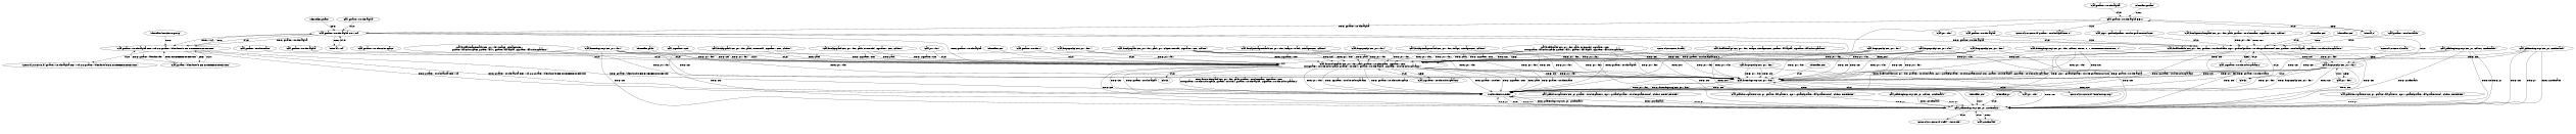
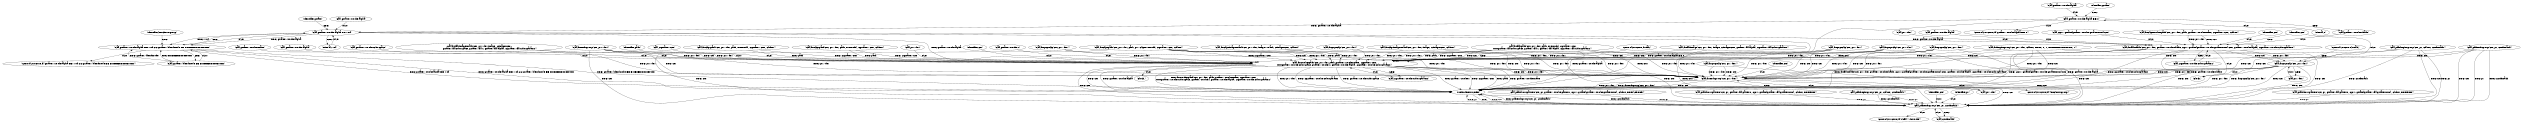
  digraph {
    n1 [label="(Call,gstate->stroke.alpha == 0)"]
    n2 [label="(Call,gstate->stroke.alpha == 1.0f)"]
    n3 [label="(ControlStructure,if (gstate->stroke.alpha == 0))"]
    n4 [label="(MethodReturn,RET)"]
    n5 [label="(Literal,0)"]
    n6 [label="(Call,gstate->stroke.alpha == 1.0f && gstate->blendmode == FZ_BLEND_NORMAL)"]
    n7 [label="(Call,fz_stroke_path(ctx, pr->dev, path, gstate->stroke_state, &gstate->ctm,\n\t\t\t\t\tgstate->stroke.colorspace, gstate->stroke.v, gstate->stroke.alpha, &gstate->stroke.color_params))"]
    n8 [label="(Call,fz_fill_shade(ctx, pr->dev, gstate->stroke.shade, &pr->gstate[gstate->stroke.gstate_num].ctm, gstate->stroke.alpha, &gstate->stroke.color_params))"]
    n9 [label="(Literal,1.0f)"]
    n10 [label="(Call,pdf_end_group(ctx, pr, &softmask))"]
    n11 [label="(ControlStructure,if (gstate->stroke.alpha == 1.0f && gstate->blendmode == FZ_BLEND_NORMAL))"]
    n12 [label="(Call,gstate->blendmode == FZ_BLEND_NORMAL)"]
    n13 [label="(Call,fz_end_group(ctx, pr->dev))"]
    n14 [label="(Call,&gstate->stroke.color_params)"]
    n15 [label="(Block,)"]
    n16 [label="(Call,fz_pop_clip(ctx, pr->dev))"]
    n17 [label="(Block,)"]
    n18 [label="(Call,&gstate->stroke.color_params)"]
    n19 [label="(ControlStructure,if (knockout_group))"]
    n20 [label="(Call,pr->dev)"]
    n21 [label="(ControlStructure,if (dofill || dostroke))"]
    n22 [label="(Call,&softmask)"]
    n23 [label="(Call,pr->dev)"]
    n24 [label="(Call,gstate->stroke.v)"]
    n25 [label="(Call,fz_clip_path(ctx, pr->dev, path, even_odd, &gstate->ctm, &bbox))"]
    n26 [label="(Call,pdf_show_pattern(ctx, pr, gstate->stroke.pattern, &pr->gstate[gstate->stroke.gstate_num], &bbox, PDF_STROKE))"]
    n27 [label="(Call,pr->dev)"]
    n28 [label="(Call,fz_end_group(ctx, pr->dev))"]
    n29 [label="(Call,fz_pop_clip(ctx, pr->dev))"]
    n30 [label="(Call,gstate->stroke.alpha)"]
    n31 [label="(Call,fz_pop_clip(ctx, pr->dev))"]
    n32 [label="(Call,pdf_show_pattern(ctx, pr, gstate->fill.pattern, &pr->gstate[gstate->fill.gstate_num], &bbox, PDF_FILL))"]
    n33 [label="(Identifier,gstate)"]
    n34 [label="(Call,fz_fill_image(ctx, pr->dev, image, &image_ctm, gstate->fill.alpha, &gstate->fill.color_params))"]
    n35 [label="(Call,pdf_begin_group(ctx, pr, &bbox, &softmask))"]
    n36 [label="(Identifier,ctx)"]
    n37 [label="(Identifier,gstate)"]
    n38 [label="(Identifier,ctx)"]
    n39 [label="(Call,fz_clip_path(ctx, pr->dev, path, pr->clip_even_odd, &gstate->ctm, &bbox))"]
    n40 [label="(Call,gstate->stroke.shade)"]
    n41 [label="(Call,gstate->stroke.alpha)"]
    n42 [label="(Call,fz_clip_image_mask(ctx, pr->dev, image->mask, &image_ctm, &bbox))"]
    n43 [label="(Call,gstate->stroke.colorspace)"]
    n44 [label="(Identifier,path)"]
    n45 [label="(Identifier,knockout_group)"]
    n46 [label="(Call,fz_clip_image_mask(ctx, pr->dev, image, &image_ctm, &bbox))"]
    n47 [label="(Identifier,ctx)"]
    n48 [label="(Identifier,pr)"]
    n49 [label="(Call,fz_pop_clip(ctx, pr->dev))"]
    n50 [label="(Call,&pr->gstate[gstate->stroke.gstate_num].ctm)"]
    n51 [label="(Call,&gstate->ctm)"]
    n52 [label="(Call,fz_pop_clip(ctx, pr->dev))"]
    n53 [label="(Call,fz_begin_group(ctx, pr->dev, &bbox, NULL, 0, 1, FZ_BLEND_NORMAL, 1))"]
    n54 [label="(Call,pdf_begin_group(ctx, pr, &bbox, &softmask))"]
    n55 [label="(Call,fz_clip_path(ctx, pr->dev, path, even_odd, &gstate->ctm, &bbox))"]
    n56 [label="(Call,gstate->stroke.alpha)"]
    n57 [label="(Call,pdf_end_group(ctx, pr, &softmask))"]
    n58 [label="(Call,fz_clip_stroke_path(ctx, pr->dev, path, gstate->stroke_state, &gstate->ctm, &bbox))"]
    n59 [label="(Call,pdf_show_pattern(ctx, pr, gstate->fill.pattern, &pr->gstate[gstate->fill.gstate_num], &bbox, PDF_FILL))"]
    n60 [label="(ControlStructure,break;)"]
    n61 [label="(Call,pr->dev)"]
    n62 [label="(Call,fz_fill_path(ctx, pr->dev, path, even_odd, &gstate->ctm,\n\t\t\t\t\tgstate->fill.colorspace, gstate->fill.v, gstate->fill.alpha, &gstate->fill.color_params))"]
    n63 [label="(ControlStructure,break;)"]
    n64 [label="(Call,gstate->stroke_state)"]
    n65 [label="(Call,fz_fill_image_mask(ctx, pr->dev, image, &image_ctm,\n                               gstate->fill.colorspace, gstate->fill.v, gstate->fill.alpha, &gstate->fill.color_params))"]
    n66 [label="(Call,gstate->stroke.alpha)"]
    n67 [label="(Identifier,ctx)"]
    n68 [label="(Call,fz_pop_clip(ctx, pr->dev))"]
    n69 [label="(Call,fz_pop_clip(ctx, pr->dev))"]
    n70 [label="(Identifier,ctx)"]
    n1 -> n2 [label="DDG: gstate->stroke.alpha"]
    n1 -> n3 [label="AST: "]
    n1 -> n4 [label="DDG: gstate->stroke.alpha == 0"]
-   n1 -> n5 [label="CFG: "]
+   n1 -> n40 [label="CFG: "]
    n2 -> n4 [label="DDG: gstate->stroke.alpha"]
    n2 -> n6 [label="AST: "]
    n2 -> n6 [label="DDG: gstate->stroke.alpha"]
    n2 -> n6 [label="DDG: 1.0f"]
    n2 -> n7 [label="DDG: gstate->stroke.alpha"]
    n2 -> n8 [label="DDG: gstate->stroke.alpha"]
    n2 -> n9 [label="CFG: "]
    n4 -> n10 [label="CFG: "]
    n5 -> n1 [label="AST: "]
    n6 -> n2 [label="CFG: "]
    n6 -> n4 [label="DDG: gstate->stroke.alpha == 1.0f"]
    n6 -> n4 [label="DDG: gstate->stroke.alpha == 1.0f && gstate->blendmode == FZ_BLEND_NORMAL"]
    n6 -> n4 [label="DDG: gstate->blendmode == FZ_BLEND_NORMAL"]
    n6 -> n11 [label="AST: "]
    n6 -> n12 [label="CFG: "]
    n7 -> n4 [label="DDG: &gstate->stroke.color_params"]
    n7 -> n4 [label="DDG: gstate->stroke.colorspace"]
    n7 -> n4 [label="DDG: gstate->stroke.v"]
    n7 -> n4 [label="DDG: &gstate->ctm"]
    n7 -> n4 [label="DDG: path"]
    n7 -> n4 [label="DDG: gstate->stroke_state"]
    n7 -> n4 [label="DDG: ctx"]
    n7 -> n4 [label="DDG: gstate->stroke.alpha"]
    n7 -> n4 [label="DDG: fz_stroke_path(ctx, pr->dev, path, gstate->stroke_state, &gstate->ctm,\n\t\t\t\t\tgstate->stroke.colorspace, gstate->stroke.v, gstate->stroke.alpha, &gstate->stroke.color_params)"]
    n7 -> n4 [label="DDG: pr->dev"]
    n7 -> n10 [label="DDG: ctx"]
    n7 -> n13 [label="DDG: ctx"]
    n7 -> n13 [label="DDG: pr->dev"]
    n7 -> n14 [label="CFG: "]
    n7 -> n15 [label="AST: "]
    n8 -> n4 [label="DDG: fz_fill_shade(ctx, pr->dev, gstate->stroke.shade, &pr->gstate[gstate->stroke.gstate_num].ctm, gstate->stroke.alpha, &gstate->stroke.color_params)"]
    n8 -> n4 [label="DDG: &pr->gstate[gstate->stroke.gstate_num].ctm"]
    n8 -> n4 [label="DDG: gstate->stroke.alpha"]
    n8 -> n4 [label="DDG: &gstate->stroke.color_params"]
    n8 -> n4 [label="DDG: gstate->stroke.shade"]
    n8 -> n16 [label="DDG: ctx"]
    n8 -> n16 [label="DDG: pr->dev"]
    n8 -> n17 [label="AST: "]
    n8 -> n18 [label="CFG: "]
    n9 -> n2 [label="AST: "]
    n10 -> n4 [label="DDG: ctx"]
    n10 -> n4 [label="DDG: pdf_end_group(ctx, pr, &softmask)"]
    n10 -> n4 [label="DDG: &softmask"]
    n10 -> n4 [label="DDG: pr"]
    n10 -> n21 [label="AST: "]
    n10 -> n22 [label="CFG: "]
    n12 -> n6 [label="AST: "]
    n12 -> n6 [label="DDG: gstate->blendmode"]
    n12 -> n6 [label="DDG: FZ_BLEND_NORMAL"]
    n13 -> n4 [label="DDG: pr->dev"]
    n13 -> n4 [label="DDG: fz_end_group(ctx, pr->dev)"]
    n13 -> n4 [label="DDG: ctx"]
    n13 -> n10 [label="DDG: ctx"]
    n13 -> n19 [label="AST: "]
    n13 -> n20 [label="CFG: "]
    n14 -> n7 [label="AST: "]
    n16 -> n4 [label="DDG: ctx"]
    n16 -> n4 [label="DDG: pr->dev"]
    n16 -> n4 [label="DDG: fz_pop_clip(ctx, pr->dev)"]
    n16 -> n10 [label="DDG: ctx"]
    n16 -> n13 [label="DDG: ctx"]
    n16 -> n13 [label="DDG: pr->dev"]
    n16 -> n17 [label="AST: "]
    n16 -> n23 [label="CFG: "]
    n18 -> n8 [label="AST: "]
    n20 -> n13 [label="AST: "]
    n22 -> n10 [label="AST: "]
    n23 -> n16 [label="AST: "]
    n24 -> n7 [label="AST: "]
    n25 -> n7 [label="DDG: path"]
    n25 -> n7 [label="DDG: &gstate->ctm"]
    n26 -> n10 [label="DDG: pr"]
    n27 -> n8 [label="AST: "]
    n28 -> n7 [label="DDG: ctx"]
    n28 -> n7 [label="DDG: pr->dev"]
    n28 -> n10 [label="DDG: ctx"]
    n28 -> n13 [label="DDG: ctx"]
    n28 -> n13 [label="DDG: pr->dev"]
    n29 -> n7 [label="DDG: pr->dev"]
    n29 -> n13 [label="DDG: pr->dev"]
    n30 -> n1 [label="AST: "]
    n31 -> n7 [label="DDG: pr->dev"]
    n31 -> n13 [label="DDG: pr->dev"]
    n32 -> n10 [label="DDG: pr"]
    n33 -> n2 [label="CFG: "]
    n34 -> n7 [label="DDG: pr->dev"]
    n34 -> n13 [label="DDG: pr->dev"]
    n35 -> n10 [label="DDG: pr"]
    n35 -> n10 [label="DDG: &softmask"]
    n36 -> n7 [label="AST: "]
    n37 -> n1 [label="CFG: "]
    n38 -> n8 [label="CFG: "]
    n38 -> n16 [label="AST: "]
    n39 -> n7 [label="DDG: ctx"]
    n39 -> n7 [label="DDG: pr->dev"]
    n39 -> n7 [label="DDG: path"]
    n39 -> n7 [label="DDG: &gstate->ctm"]
    n39 -> n10 [label="DDG: ctx"]
    n39 -> n13 [label="DDG: ctx"]
    n39 -> n13 [label="DDG: pr->dev"]
    n40 -> n8 [label="AST: "]
    n41 -> n8 [label="AST: "]
    n42 -> n7 [label="DDG: pr->dev"]
    n42 -> n13 [label="DDG: pr->dev"]
    n43 -> n7 [label="AST: "]
    n44 -> n7 [label="AST: "]
    n45 -> n6 [label="CFG: "]
    n46 -> n7 [label="DDG: pr->dev"]
    n46 -> n13 [label="DDG: pr->dev"]
    n47 -> n10 [label="AST: "]
    n48 -> n10 [label="AST: "]
    n49 -> n7 [label="DDG: ctx"]
    n49 -> n7 [label="DDG: pr->dev"]
    n49 -> n10 [label="DDG: ctx"]
    n49 -> n13 [label="DDG: ctx"]
    n49 -> n13 [label="DDG: pr->dev"]
    n50 -> n8 [label="AST: "]
    n51 -> n7 [label="AST: "]
    n52 -> n7 [label="DDG: ctx"]
    n52 -> n7 [label="DDG: pr->dev"]
    n52 -> n10 [label="DDG: ctx"]
    n52 -> n13 [label="DDG: ctx"]
    n52 -> n13 [label="DDG: pr->dev"]
    n53 -> n7 [label="DDG: ctx"]
    n53 -> n7 [label="DDG: pr->dev"]
    n53 -> n10 [label="DDG: ctx"]
    n53 -> n13 [label="DDG: ctx"]
    n53 -> n13 [label="DDG: pr->dev"]
    n54 -> n7 [label="DDG: ctx"]
    n54 -> n10 [label="DDG: ctx"]
    n54 -> n10 [label="DDG: pr"]
    n54 -> n10 [label="DDG: &softmask"]
    n54 -> n13 [label="DDG: ctx"]
    n55 -> n7 [label="DDG: path"]
    n55 -> n7 [label="DDG: &gstate->ctm"]
    n56 -> n2 [label="AST: "]
    n57 -> n7 [label="DDG: ctx"]
    n57 -> n10 [label="DDG: ctx"]
    n57 -> n10 [label="DDG: pr"]
    n57 -> n10 [label="DDG: &softmask"]
    n57 -> n13 [label="DDG: ctx"]
    n58 -> n8 [label="DDG: ctx"]
    n58 -> n8 [label="DDG: pr->dev"]
    n59 -> n10 [label="DDG: pr"]
    n60 -> n16 [label="CFG: "]
    n61 -> n7 [label="AST: "]
    n62 -> n7 [label="DDG: ctx"]
    n62 -> n7 [label="DDG: pr->dev"]
    n62 -> n7 [label="DDG: path"]
    n62 -> n7 [label="DDG: &gstate->ctm"]
    n62 -> n10 [label="DDG: ctx"]
    n62 -> n13 [label="DDG: ctx"]
    n62 -> n13 [label="DDG: pr->dev"]
    n63 -> n7 [label="CFG: "]
    n64 -> n7 [label="AST: "]
    n65 -> n7 [label="DDG: pr->dev"]
    n65 -> n13 [label="DDG: pr->dev"]
    n66 -> n7 [label="AST: "]
    n67 -> n8 [label="AST: "]
    n68 -> n7 [label="DDG: ctx"]
    n68 -> n7 [label="DDG: pr->dev"]
    n68 -> n10 [label="DDG: ctx"]
    n68 -> n13 [label="DDG: ctx"]
    n68 -> n13 [label="DDG: pr->dev"]
    n69 -> n10 [label="DDG: ctx"]
    n69 -> n13 [label="DDG: ctx"]
    n69 -> n13 [label="DDG: pr->dev"]
    n70 -> n13 [label="AST: "]
  }
